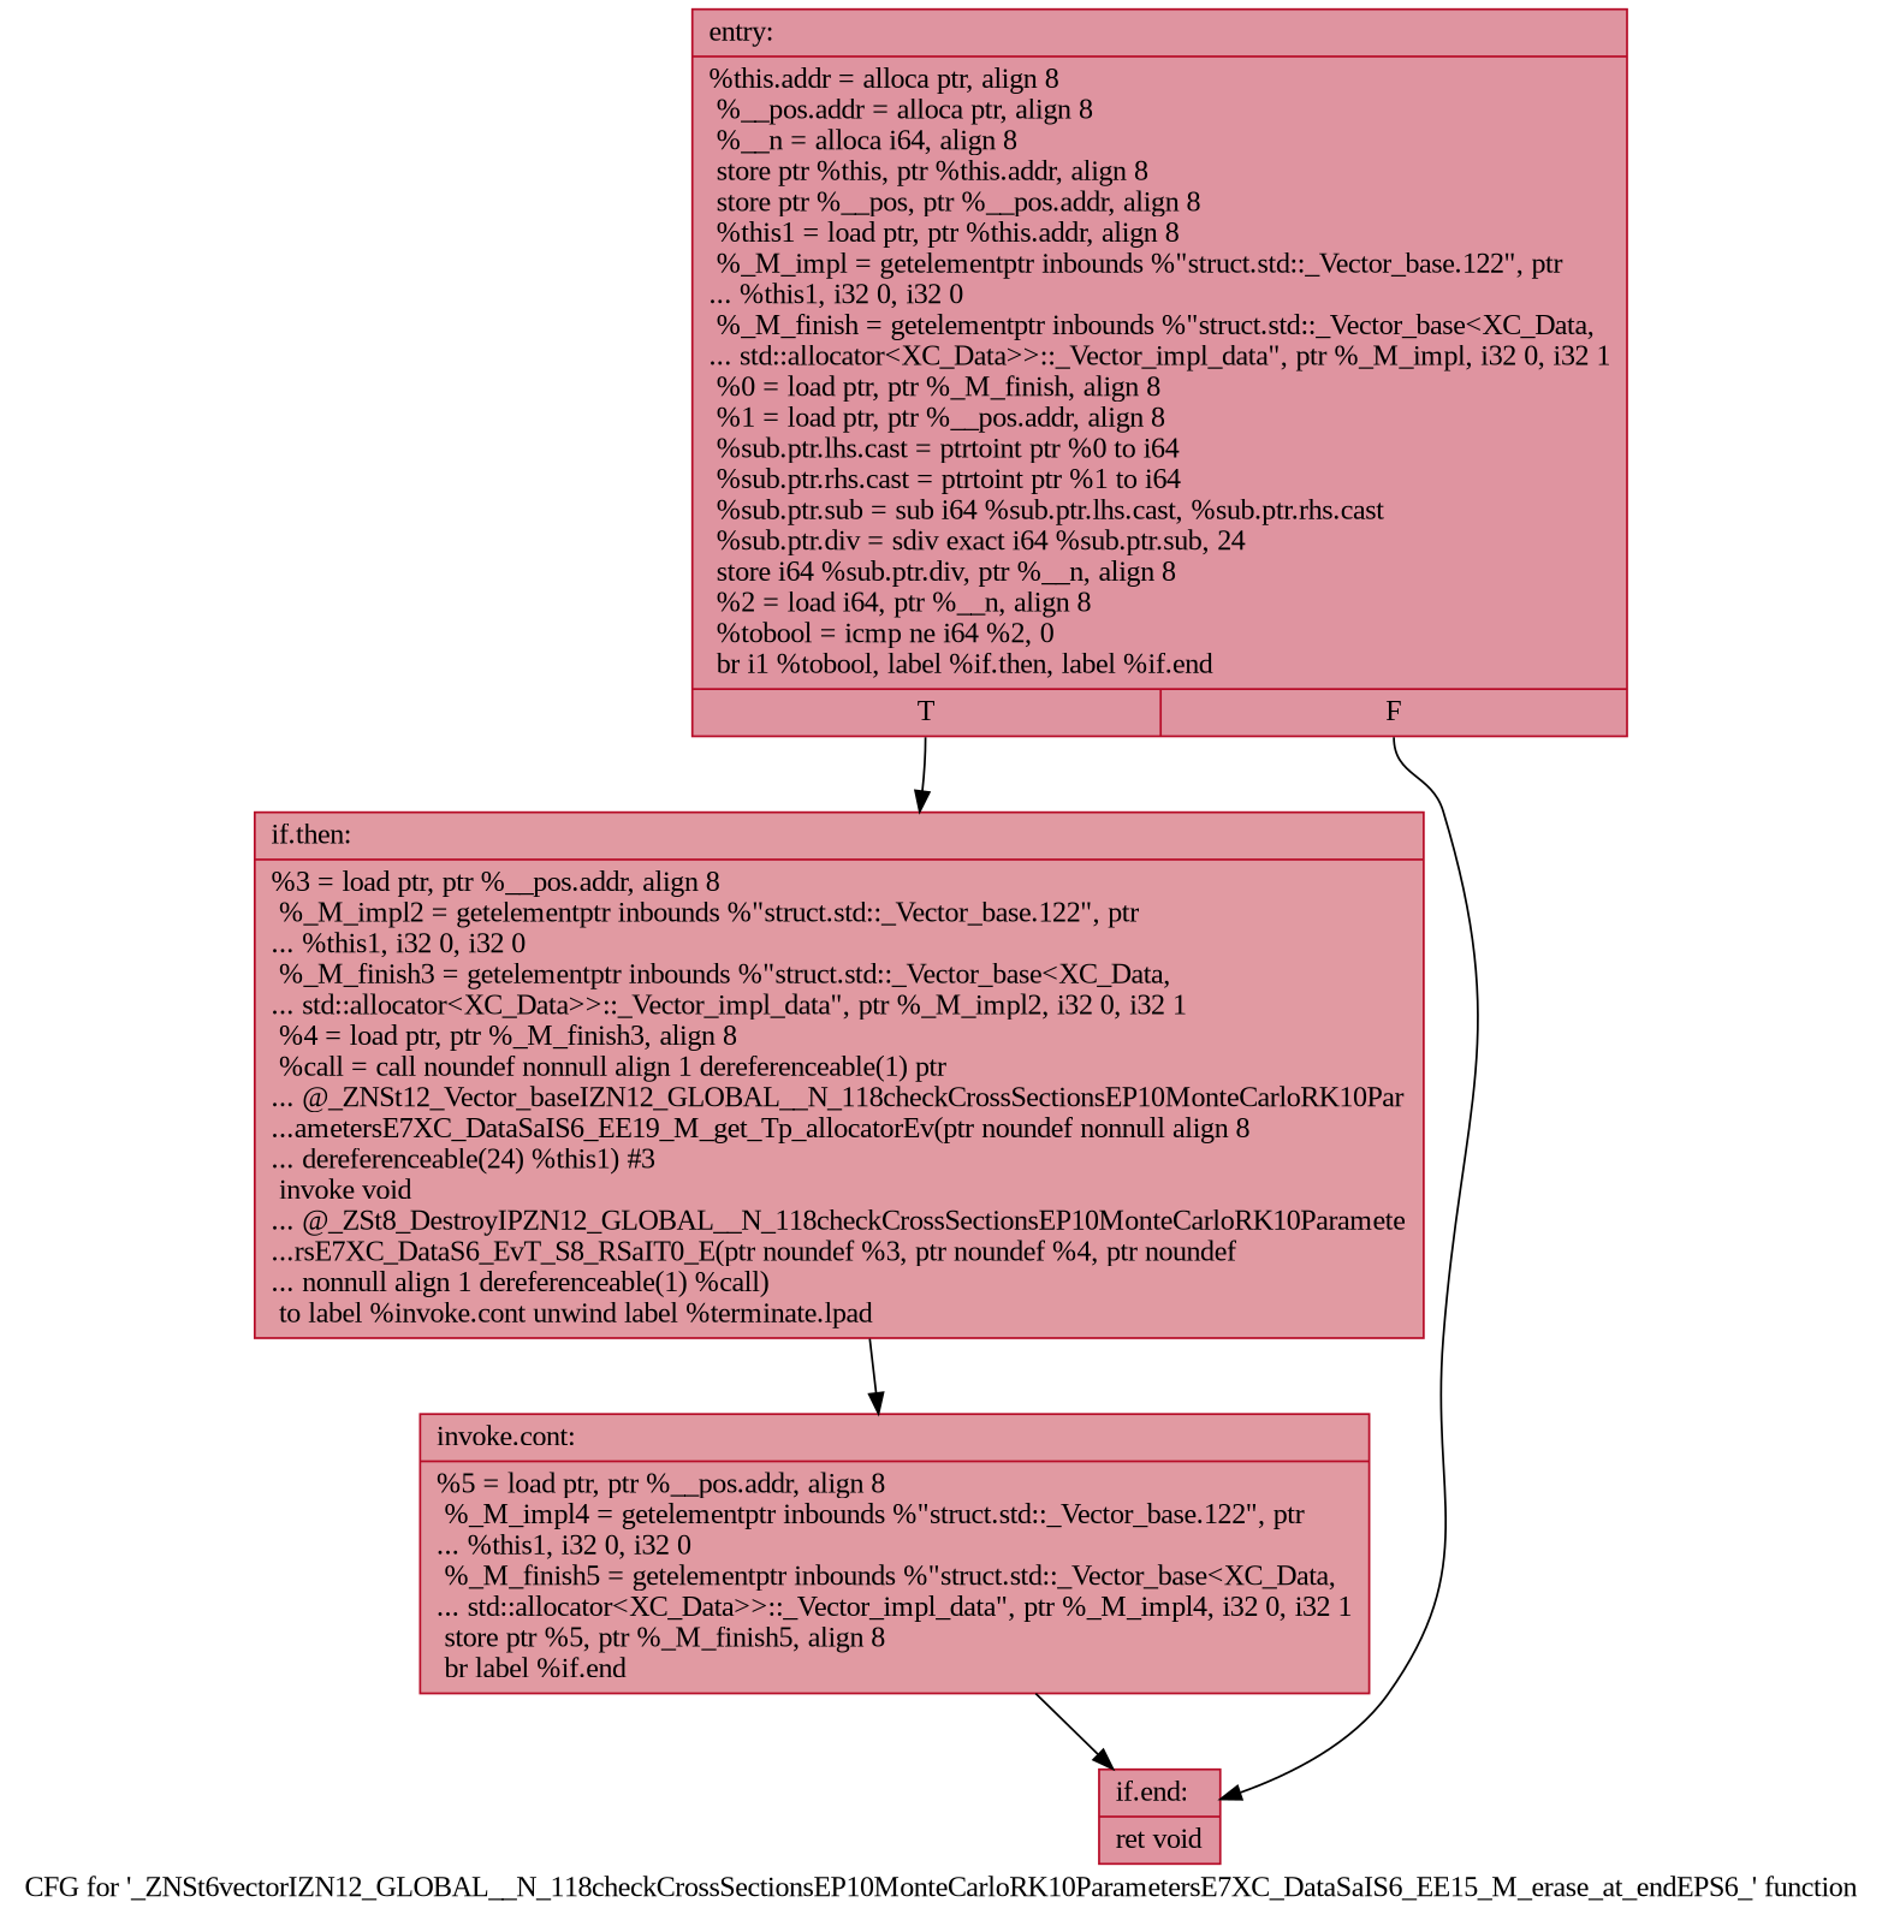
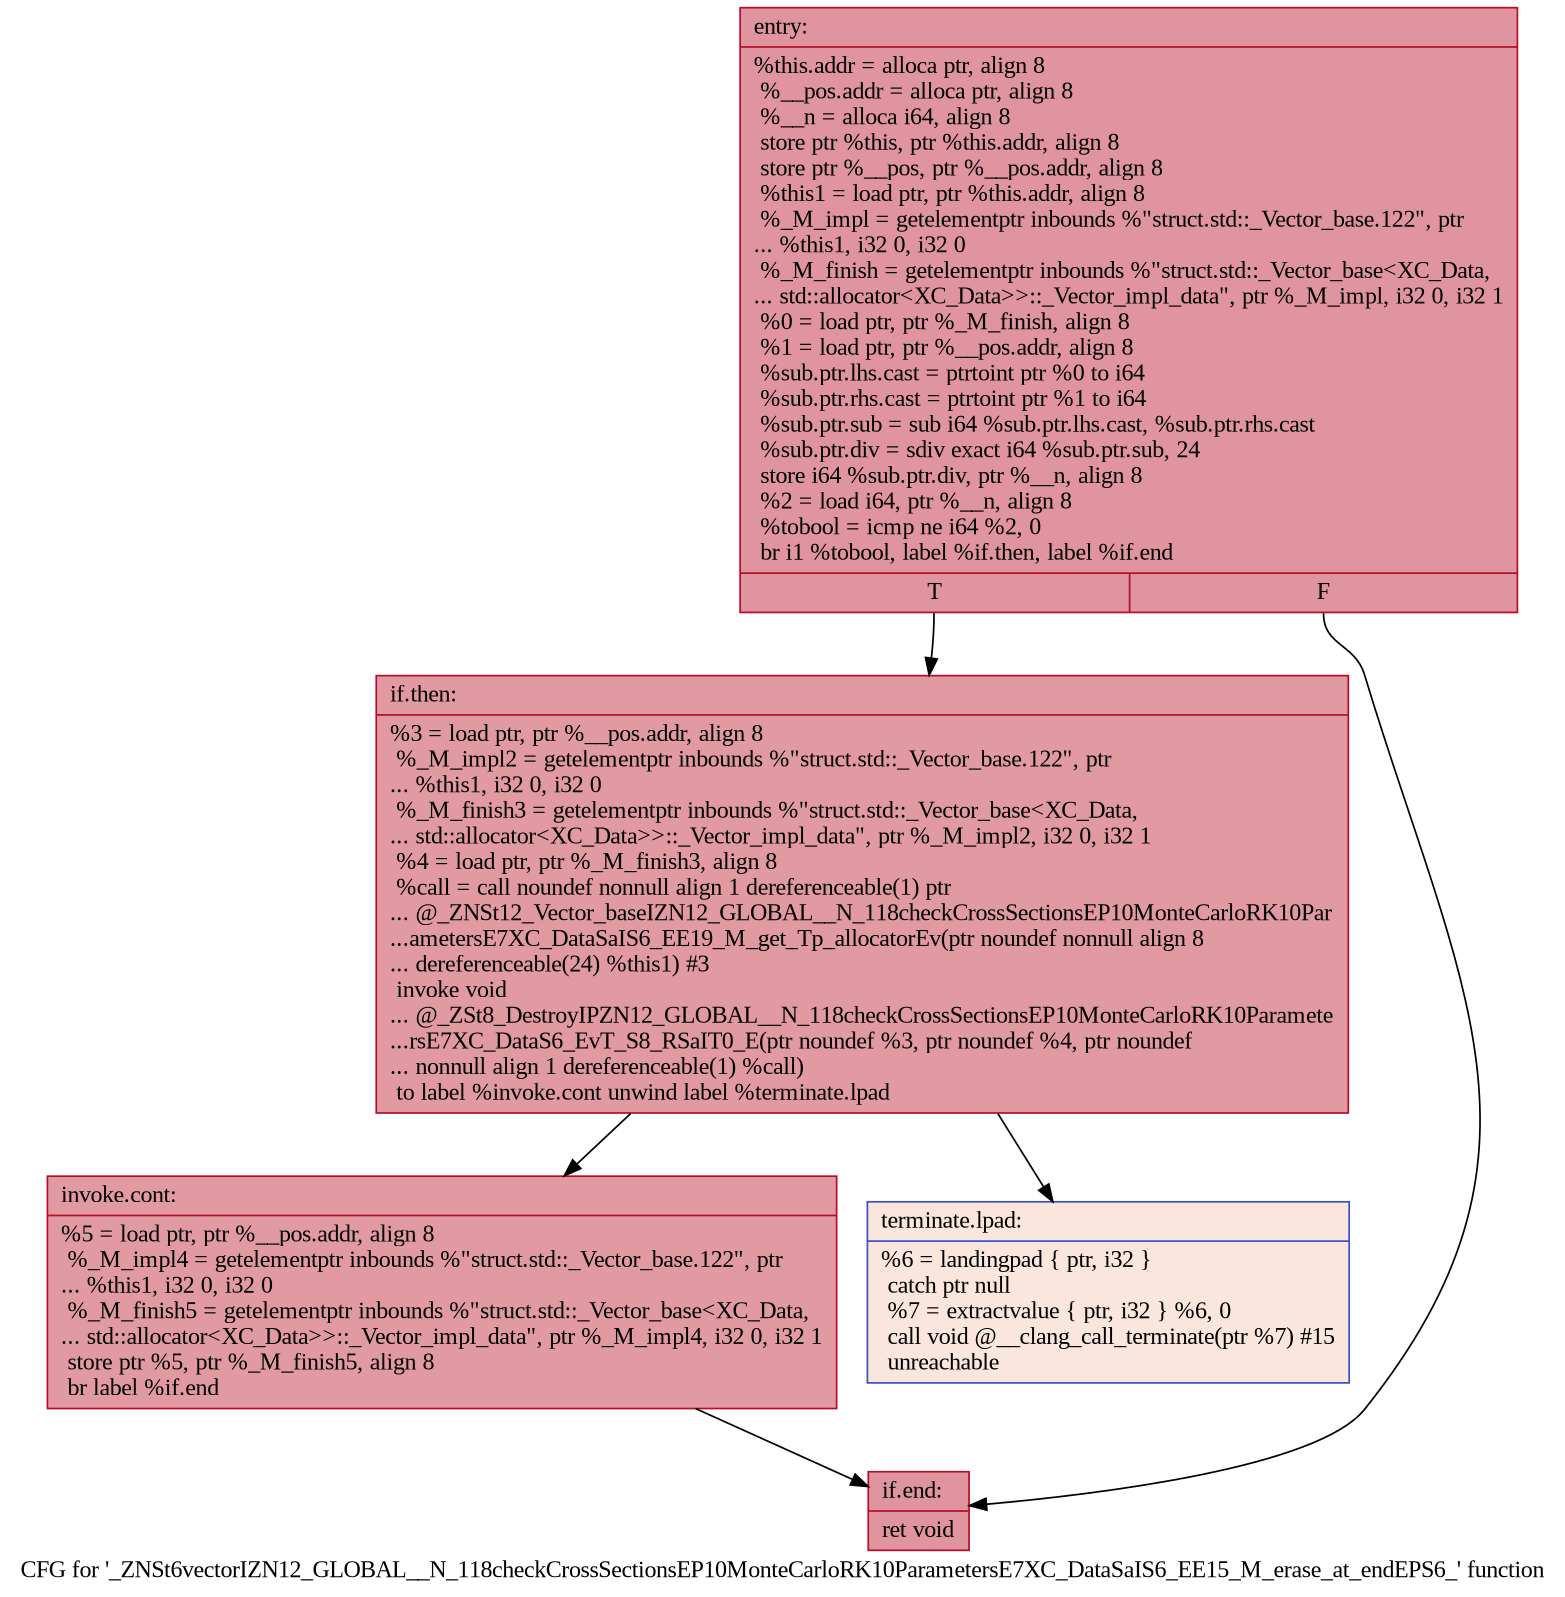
  digraph {
    label="CFG for '_ZNSt6vectorIZN12_GLOBAL__N_118checkCrossSectionsEP10MonteCarloRK10ParametersE7XC_DataSaIS6_EE15_M_erase_at_endEPS6_' function"
    fontname="Liberation Serif"
    node [color="#b70d28ff" fillcolor="#b70d2870" fontname="Liberation Serif" shape=record style=filled]
    edge [fontname="Liberation Serif"]
    n1 [label="{entry:\l|  %this.addr = alloca ptr, align 8\l  %__pos.addr = alloca ptr, align 8\l  %__n = alloca i64, align 8\l  store ptr %this, ptr %this.addr, align 8\l  store ptr %__pos, ptr %__pos.addr, align 8\l  %this1 = load ptr, ptr %this.addr, align 8\l  %_M_impl = getelementptr inbounds %\"struct.std::_Vector_base.122\", ptr\l... %this1, i32 0, i32 0\l  %_M_finish = getelementptr inbounds %\"struct.std::_Vector_base\<XC_Data,\l... std::allocator\<XC_Data\>\>::_Vector_impl_data\", ptr %_M_impl, i32 0, i32 1\l  %0 = load ptr, ptr %_M_finish, align 8\l  %1 = load ptr, ptr %__pos.addr, align 8\l  %sub.ptr.lhs.cast = ptrtoint ptr %0 to i64\l  %sub.ptr.rhs.cast = ptrtoint ptr %1 to i64\l  %sub.ptr.sub = sub i64 %sub.ptr.lhs.cast, %sub.ptr.rhs.cast\l  %sub.ptr.div = sdiv exact i64 %sub.ptr.sub, 24\l  store i64 %sub.ptr.div, ptr %__n, align 8\l  %2 = load i64, ptr %__n, align 8\l  %tobool = icmp ne i64 %2, 0\l  br i1 %tobool, label %if.then, label %if.end\l|{<s0>T|<s1>F}}"]
    n2 [fillcolor="#bb1b2c70" label="{if.then:\l|  %3 = load ptr, ptr %__pos.addr, align 8\l  %_M_impl2 = getelementptr inbounds %\"struct.std::_Vector_base.122\", ptr\l... %this1, i32 0, i32 0\l  %_M_finish3 = getelementptr inbounds %\"struct.std::_Vector_base\<XC_Data,\l... std::allocator\<XC_Data\>\>::_Vector_impl_data\", ptr %_M_impl2, i32 0, i32 1\l  %4 = load ptr, ptr %_M_finish3, align 8\l  %call = call noundef nonnull align 1 dereferenceable(1) ptr\l... @_ZNSt12_Vector_baseIZN12_GLOBAL__N_118checkCrossSectionsEP10MonteCarloRK10Par\l...ametersE7XC_DataSaIS6_EE19_M_get_Tp_allocatorEv(ptr noundef nonnull align 8\l... dereferenceable(24) %this1) #3\l  invoke void\l... @_ZSt8_DestroyIPZN12_GLOBAL__N_118checkCrossSectionsEP10MonteCarloRK10Paramete\l...rsE7XC_DataS6_EvT_S8_RSaIT0_E(ptr noundef %3, ptr noundef %4, ptr noundef\l... nonnull align 1 dereferenceable(1) %call)\l          to label %invoke.cont unwind label %terminate.lpad\l}"]
    n3 [label="{if.end:\l|  ret void\l}"]
    n4 [fillcolor="#bb1b2c70" label="{invoke.cont:\l|  %5 = load ptr, ptr %__pos.addr, align 8\l  %_M_impl4 = getelementptr inbounds %\"struct.std::_Vector_base.122\", ptr\l... %this1, i32 0, i32 0\l  %_M_finish5 = getelementptr inbounds %\"struct.std::_Vector_base\<XC_Data,\l... std::allocator\<XC_Data\>\>::_Vector_impl_data\", ptr %_M_impl4, i32 0, i32 1\l  store ptr %5, ptr %_M_finish5, align 8\l  br label %if.end\l}"]
+   n5 [color="#3d50c3ff" fillcolor="#f3c7b170" label="{terminate.lpad:\l|  %6 = landingpad \{ ptr, i32 \}\l          catch ptr null\l  %7 = extractvalue \{ ptr, i32 \} %6, 0\l  call void @__clang_call_terminate(ptr %7) #15\l  unreachable\l}"]
    n1 -> n2 [tailport=s0]
    n1 -> n3 [tailport=s1]
    n2 -> n4
+   n2 -> n5
    n4 -> n3
  }
